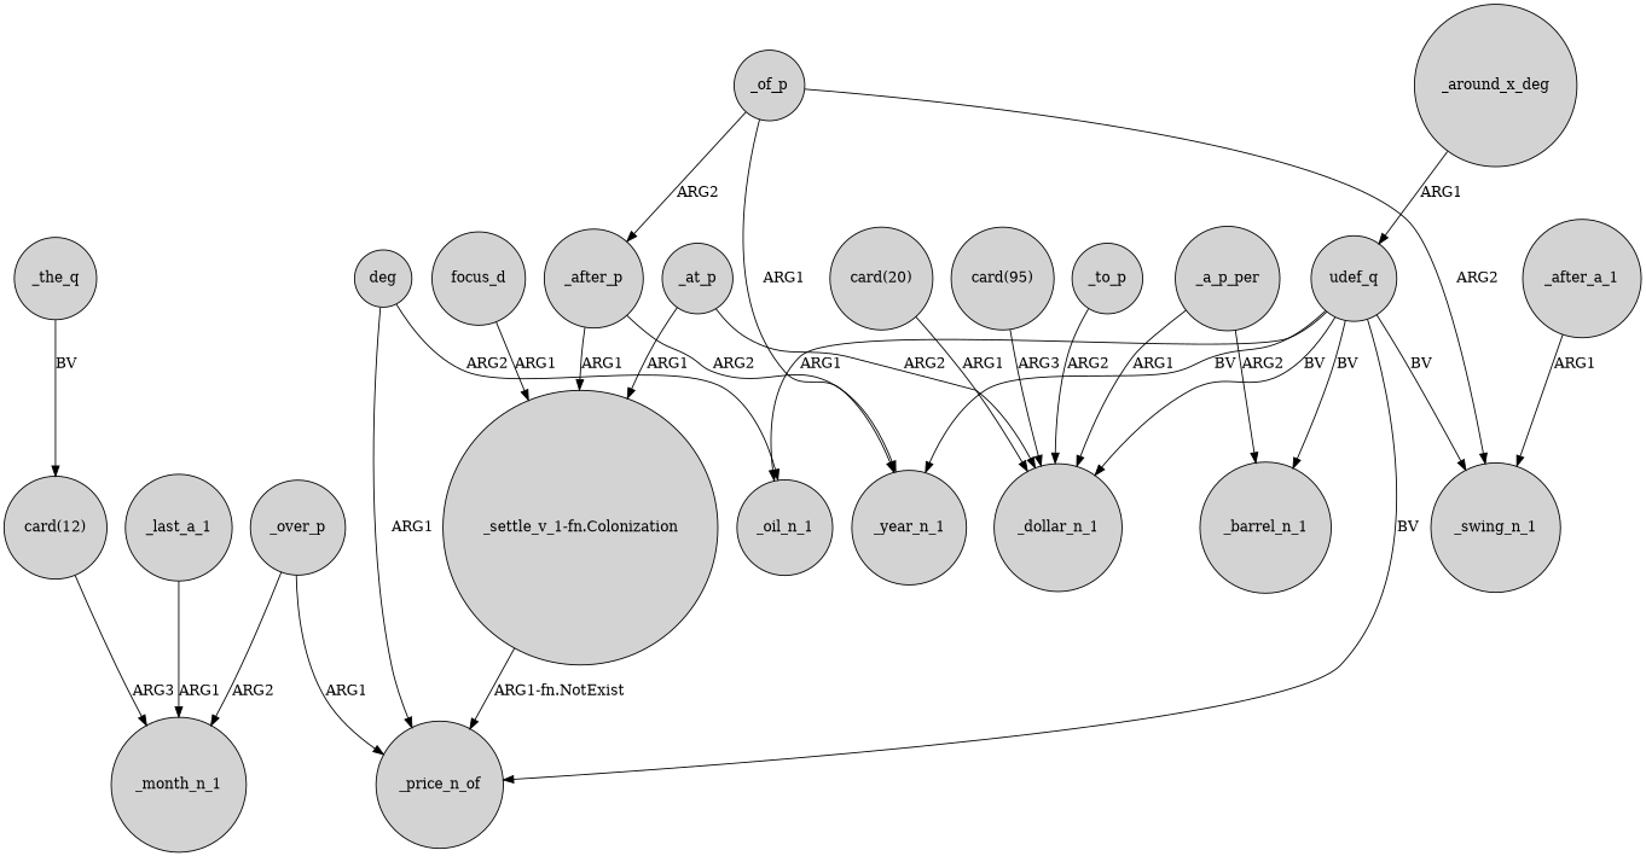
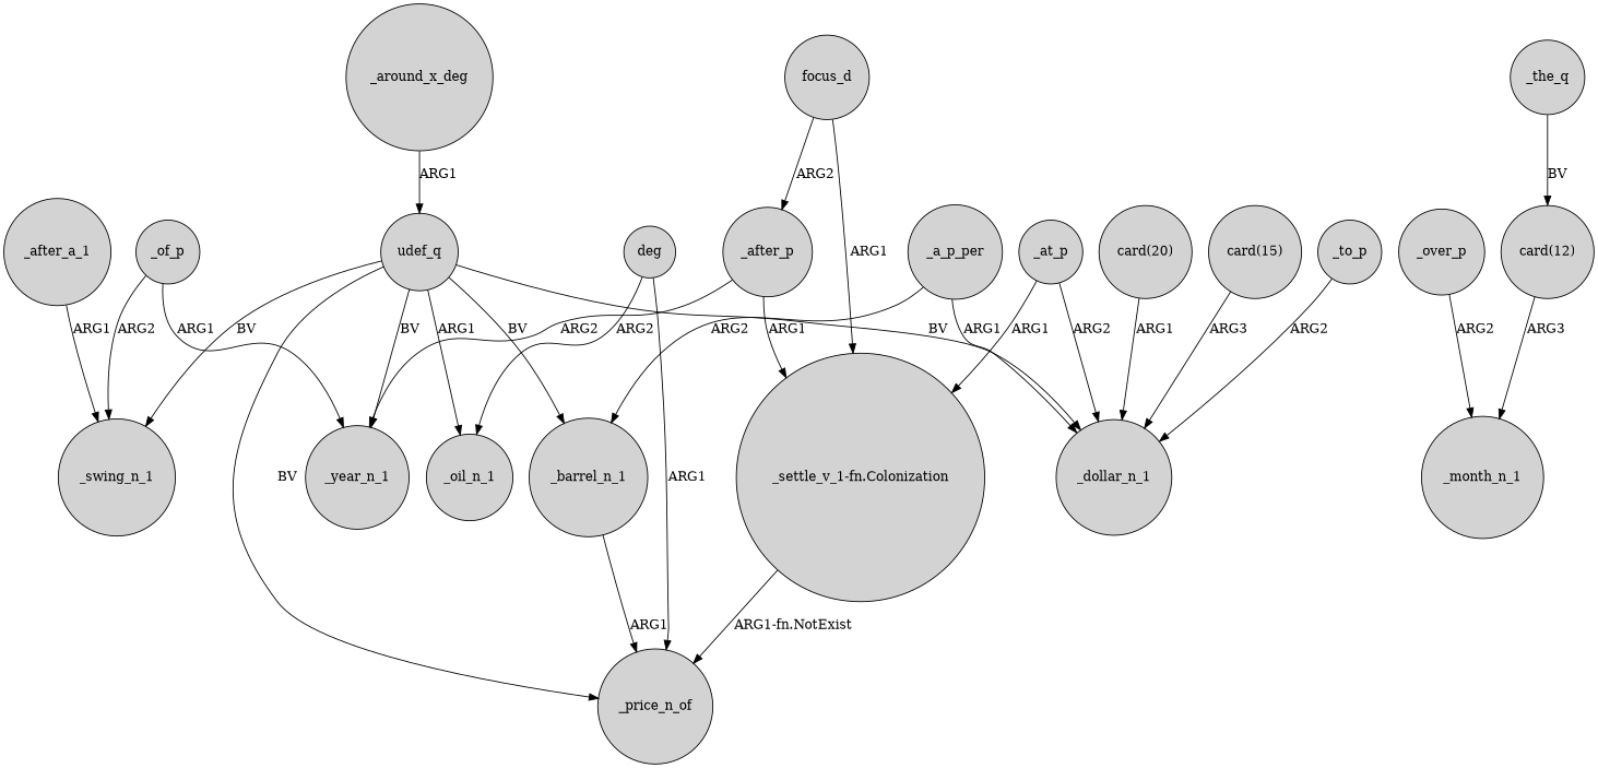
  digraph {
    node [shape=circle style=filled]
    _of_p
    _swing_n_1
    _year_n_1
    _at_p
    _dollar_n_1
    "_settle_v_1-fn.Colonization"
    _price_n_of
    _to_p
    udef_q
    _barrel_n_1
    _oil_n_1
    focus_d
    _after_p
    "card(20)"
    _over_p
    _month_n_1
    _a_p_per
    _around_x_deg
    n19 [label=_after_a_1]
    n20 [label=deg]
    _the_q
    "card(12)"
-   _last_a_1
-   "card(15)" [label="card(95)"]
+   "card(15)"
    _of_p -> _swing_n_1 [label=ARG2]
    _of_p -> _year_n_1 [label=ARG1]
    _at_p -> _dollar_n_1 [label=ARG2]
    _at_p -> "_settle_v_1-fn.Colonization" [label=ARG1]
    "_settle_v_1-fn.Colonization" -> _price_n_of [label="ARG1-fn.NotExist"]
    _to_p -> _dollar_n_1 [label=ARG2]
    udef_q -> _swing_n_1 [label=BV]
    udef_q -> _year_n_1 [label=BV]
    udef_q -> _dollar_n_1 [label=BV]
    udef_q -> _price_n_of [label=BV]
    udef_q -> _barrel_n_1 [label=BV]
    udef_q -> _oil_n_1 [label=ARG1]
    focus_d -> "_settle_v_1-fn.Colonization" [label=ARG1]
-   _of_p -> _after_p [label=ARG2]
+   focus_d -> _after_p [label=ARG2]
    _after_p -> _year_n_1 [label=ARG2]
    _after_p -> "_settle_v_1-fn.Colonization" [label=ARG1]
    "card(20)" -> _dollar_n_1 [label=ARG1]
-   _over_p -> _price_n_of [label=ARG1]
+   _barrel_n_1 -> _price_n_of [label=ARG1]
    _over_p -> _month_n_1 [label=ARG2]
    _a_p_per -> _dollar_n_1 [label=ARG1]
    _a_p_per -> _barrel_n_1 [label=ARG2]
    _around_x_deg -> udef_q [label=ARG1]
    n19 -> _swing_n_1 [label=ARG1]
    n20 -> _price_n_of [label=ARG1]
    n20 -> _oil_n_1 [label=ARG2]
    _the_q -> "card(12)" [label=BV]
    "card(12)" -> _month_n_1 [label=ARG3]
-   _last_a_1 -> _month_n_1 [label=ARG1]
    "card(15)" -> _dollar_n_1 [label=ARG3]
  }
